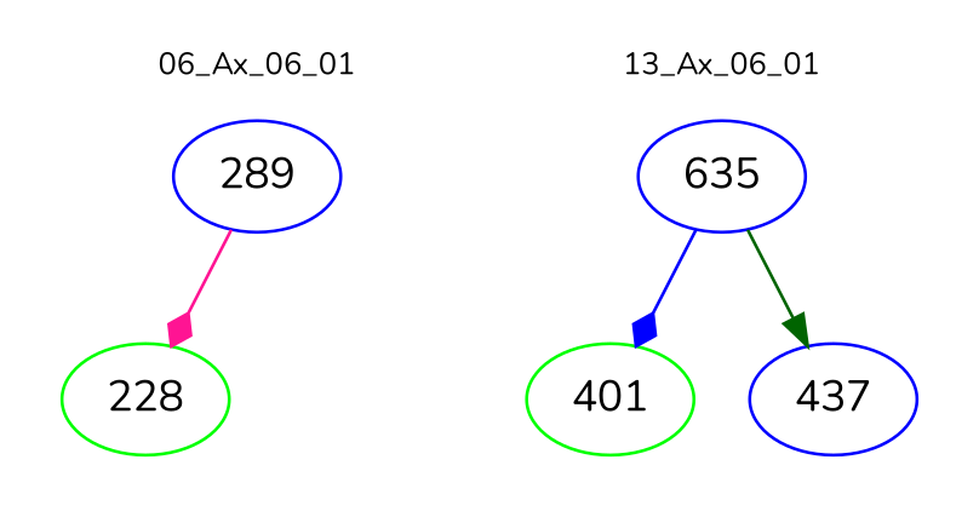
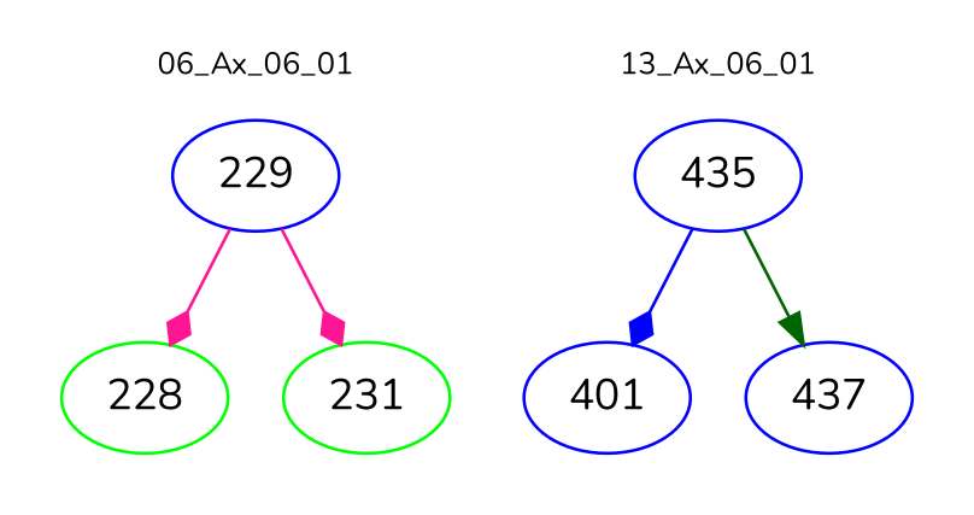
  digraph {
    fontname=Nunito
    node [color=blue fontname=Nunito]
    edge [arrowhead=diamond color=deeppink fontname=Nunito]
-   n1 [label=289]
+   n1 [label=229]
    n2 [color=green label=228]
-   n4 [label=635]
-   n5 [color=green label=401]
+   n3 [color=green label=231]
+   n4 [label=435]
+   n5 [label=401]
    n6 [label=437]
    subgraph cluster_1 {
      color=white
      fontsize=10
      label="06_Ax_06_01"
      n1
      n2
+     n3
    }
    subgraph cluster_2 {
      color=white
      fontsize=10
      label="13_Ax_06_01"
      n4
      n5
      n6
    }
    n1 -> n2
+   n1 -> n3
    n4 -> n5 [color=blue]
    n4 -> n6 [arrowhead=normal color=darkgreen]
  }
